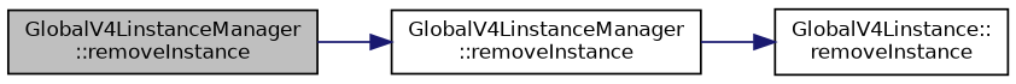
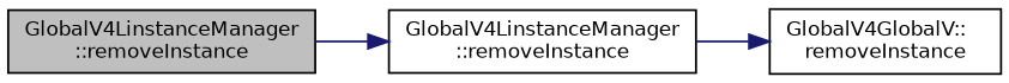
  digraph {
    rankdir=LR
    node [color=black fillcolor=white fontname=Helvetica fontsize=10 shape=record style=filled]
    edge [color=midnightblue fontname=Helvetica fontsize=10 labelfontname=Helvetica labelfontsize=10 style=solid]
    n1 [fillcolor=grey75 fontcolor=black height=0.2 label="GlobalV4LinstanceManager\l::removeInstance" width=0.4]
    n2 [height=0.2 label="GlobalV4LinstanceManager\l::removeInstance" width=0.4]
-   n3 [height=0.2 label="GlobalV4Linstance::\lremoveInstance" width=0.4]
+   n3 [height=0.2 label="GlobalV4GlobalV::\lremoveInstance" width=0.4]
    n1 -> n2
    n2 -> n3
  }
